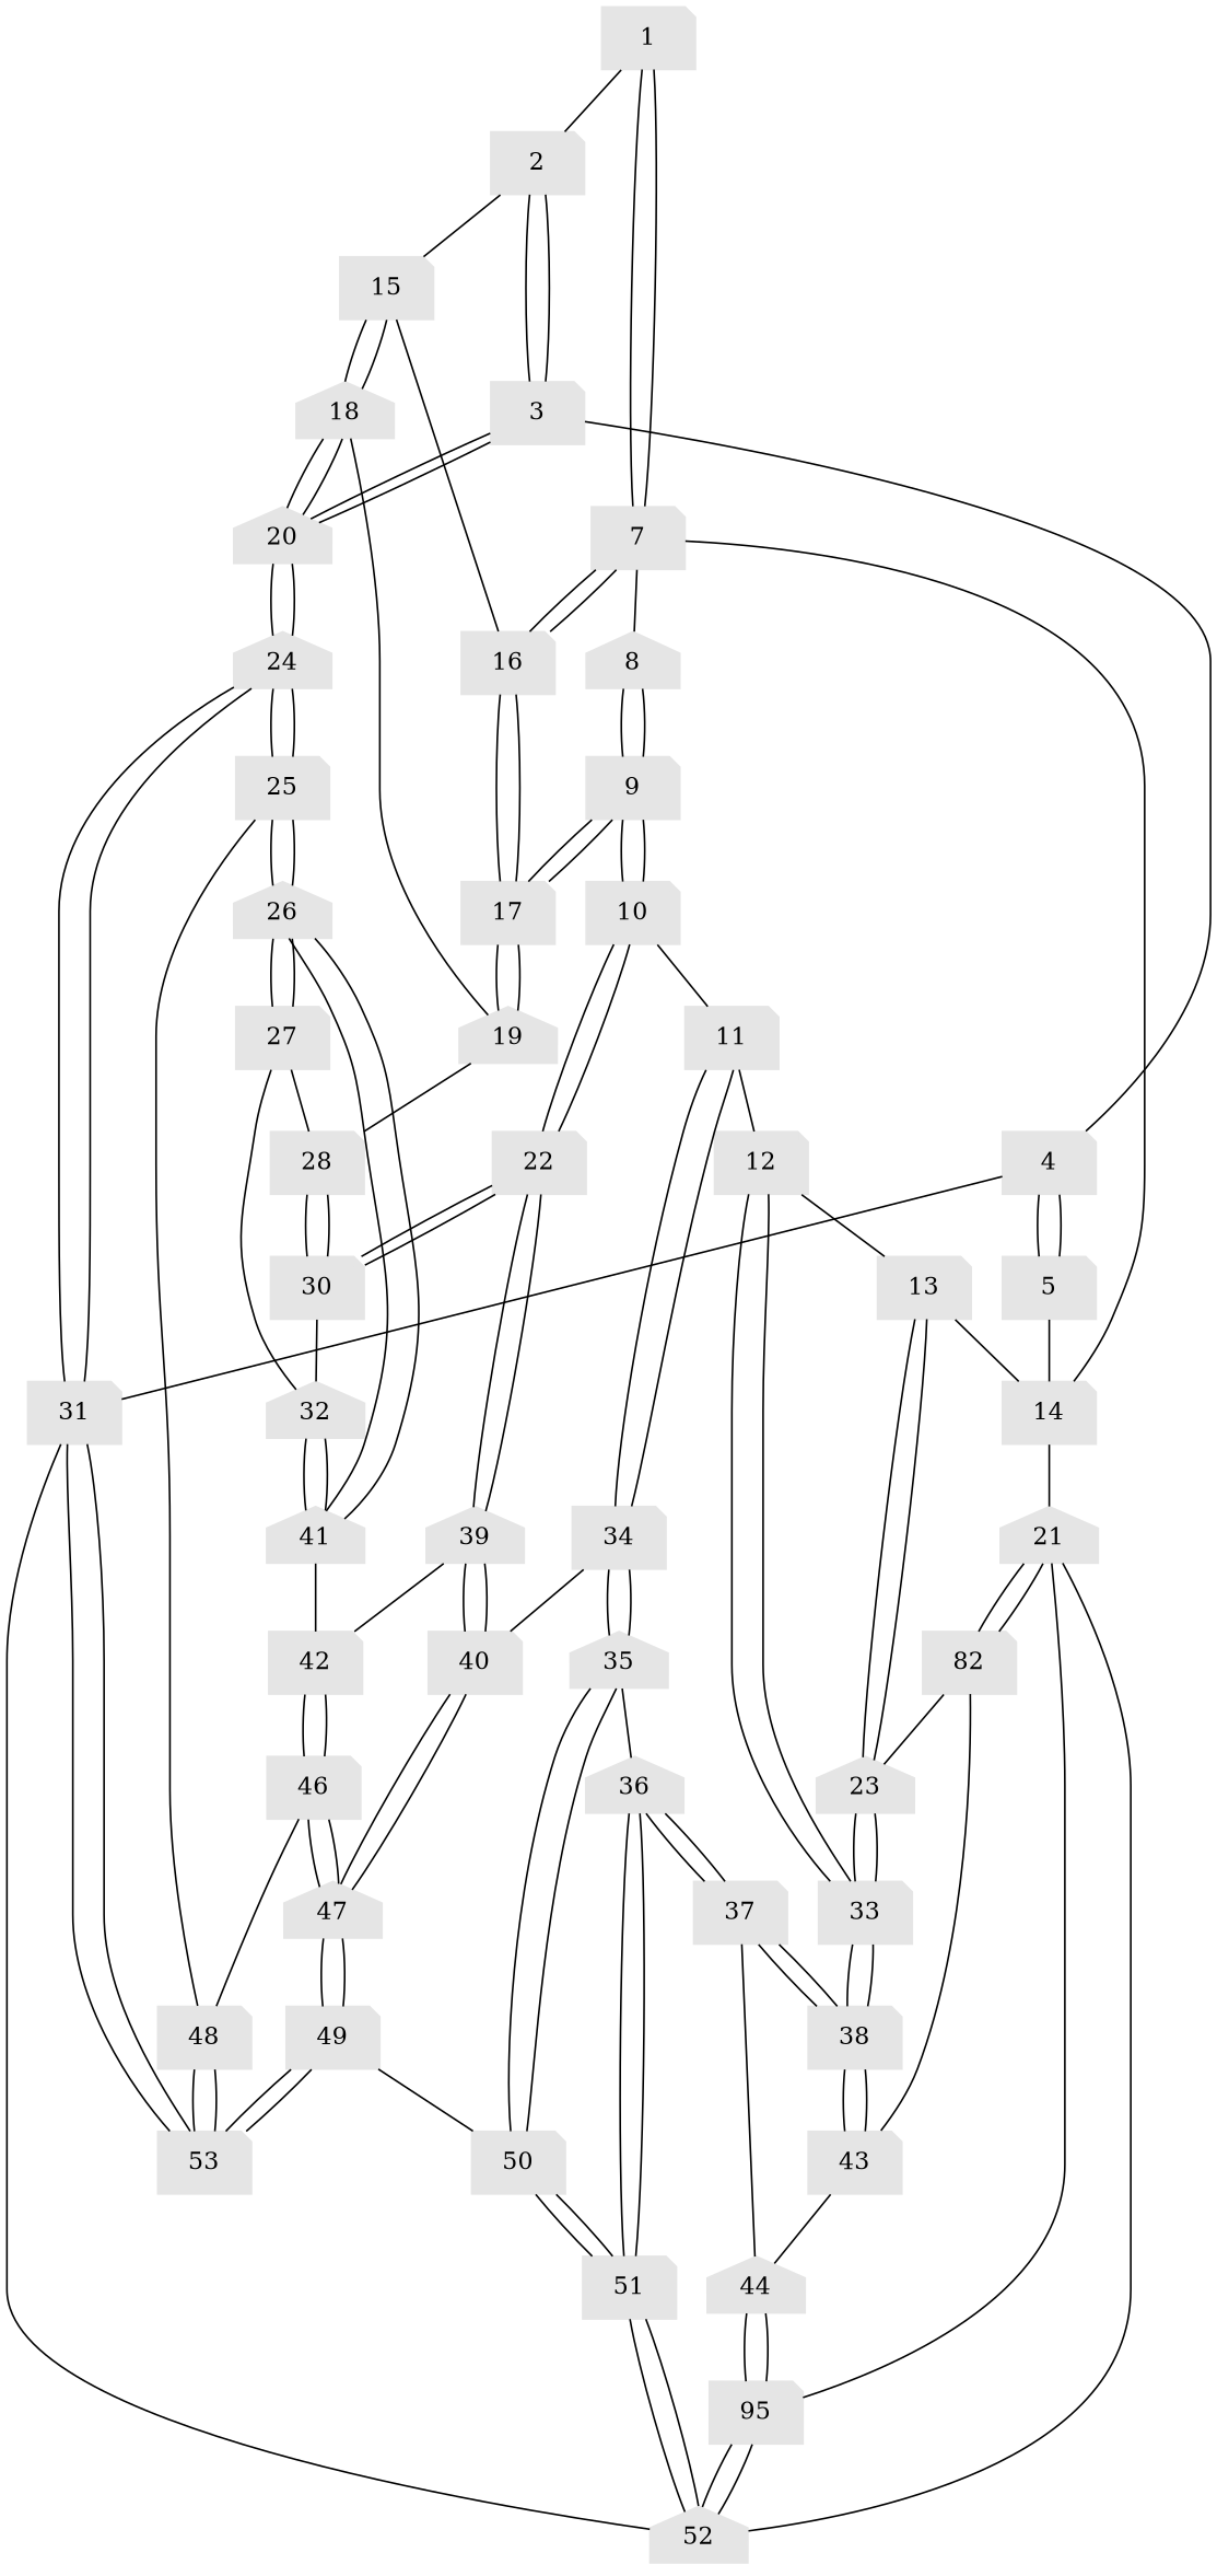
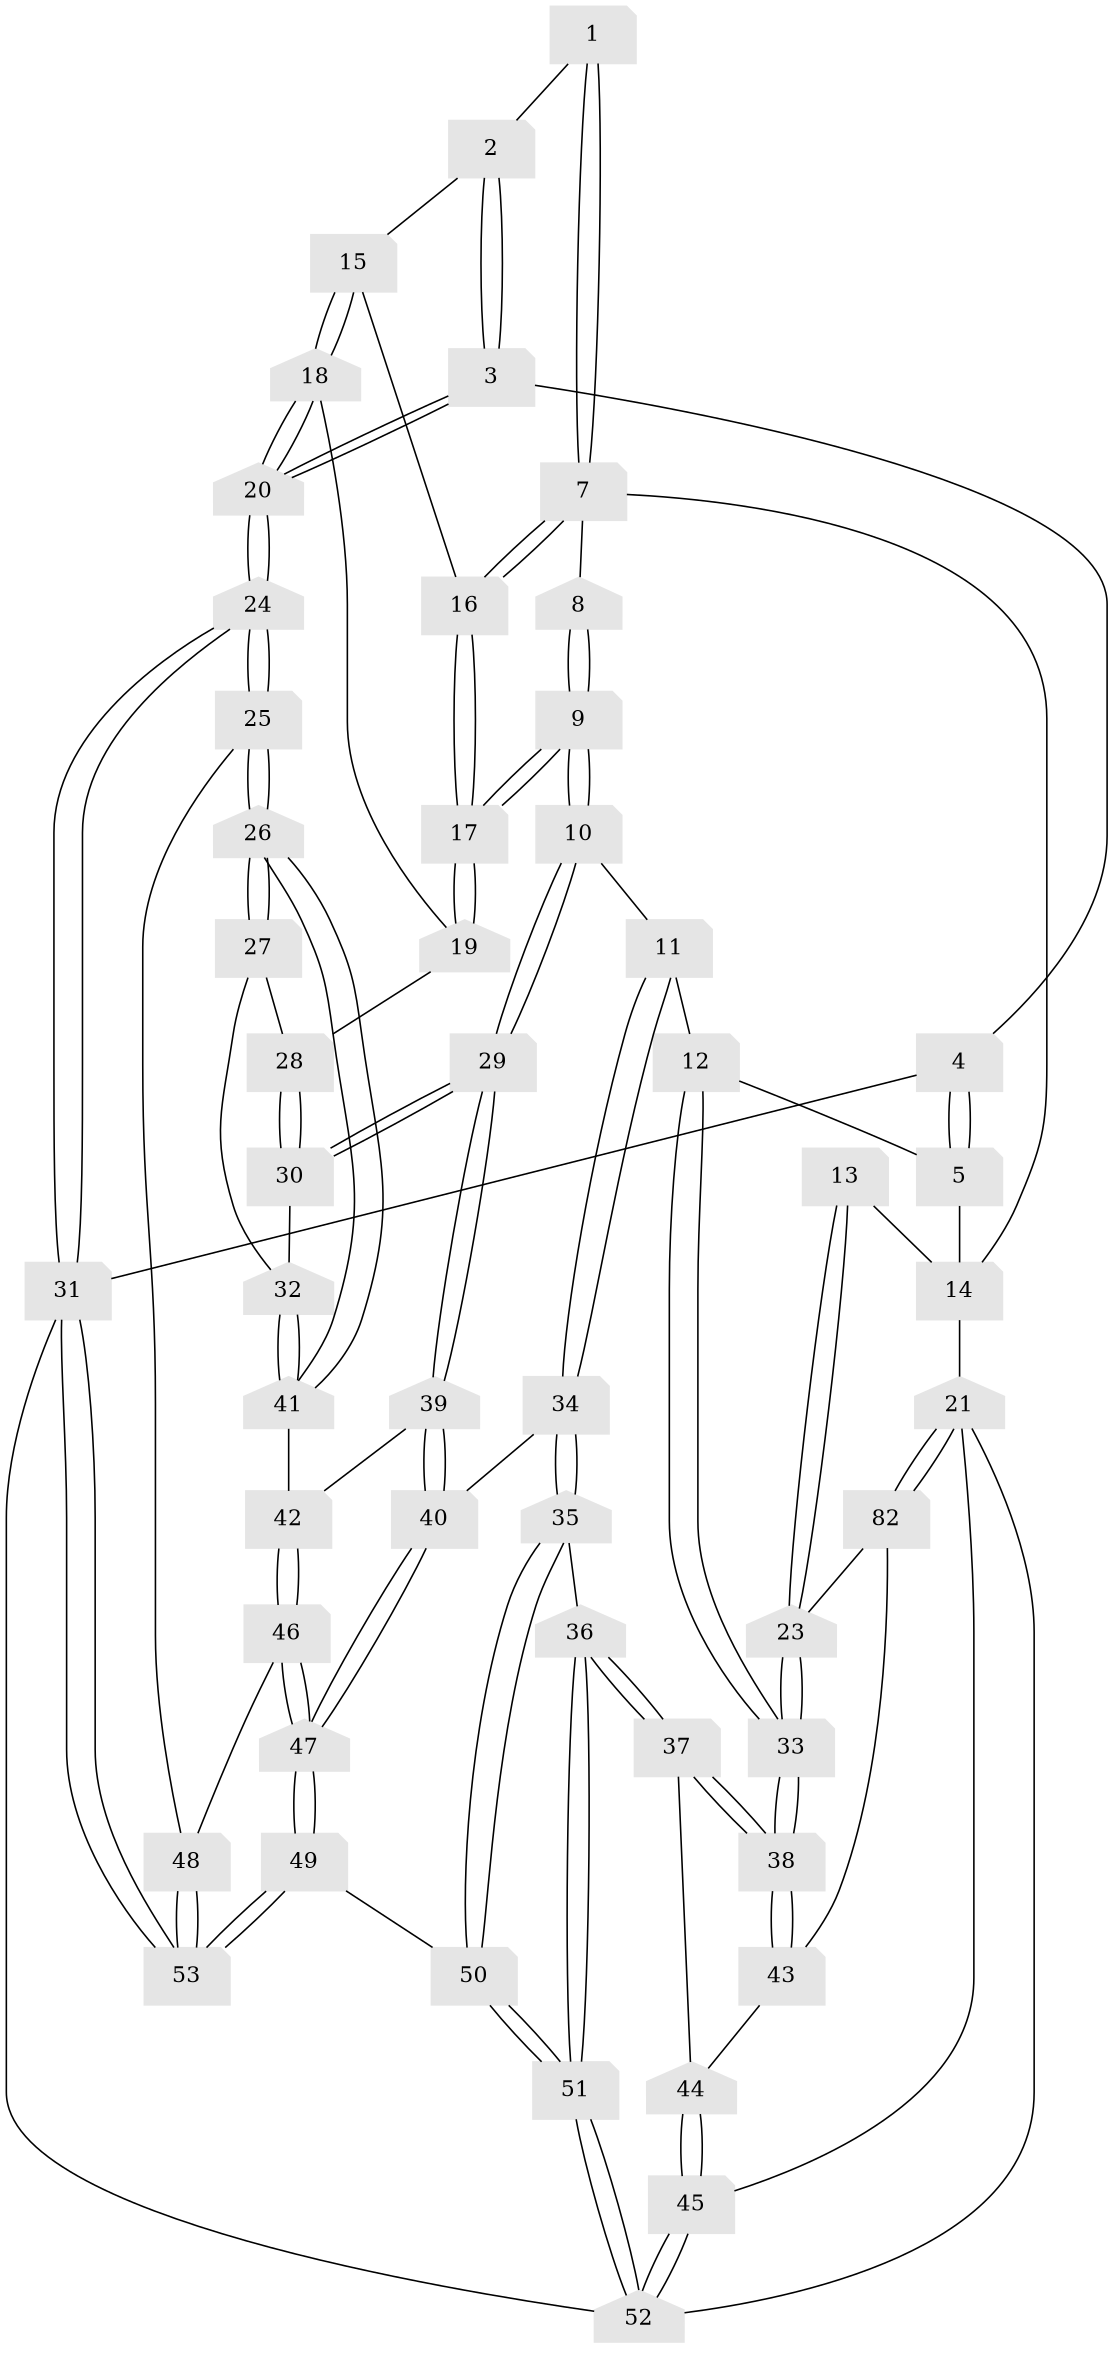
  graph {
    node [color=gray90 shape=note style=filled]
    1
    2
    7
    3
    15
    14
    8 [shape=house]
    16
    4
    20 [shape=house]
    18 [shape=house]
    5
    31
    24 [shape=house]
    21 [shape=house]
    52 [shape=house]
    53
    9
    17
    10
    11
-   29 [label=22]
+   29
    19 [shape=house]
    12
    34
    30
    39 [shape=house]
    13
    33
    35 [shape=house]
    40
    23 [shape=house]
    38
    n34 [label=82]
-   45 [label=95]
+   45
    28
    25
    43
    44 [shape=house]
    26 [shape=house]
    48
    27
    41 [shape=house]
    32 [shape=house]
    42
    36 [shape=house]
    50
    47 [shape=house]
    37
    51
    46
    49
    1 -- 2
    1 -- 7
    1 -- 7
    2 -- 3
    2 -- 3
    2 -- 15
    7 -- 14
    7 -- 8
    7 -- 16
    7 -- 16
    3 -- 4
    3 -- 20
    3 -- 20
    15 -- 16
    15 -- 18
    15 -- 18
    14 -- 21
    8 -- 9
    8 -- 9
    16 -- 17
    16 -- 17
    4 -- 5
    4 -- 5
    4 -- 31
    20 -- 24
    20 -- 24
    18 -- 20
    18 -- 20
    18 -- 19
    5 -- 14
    31 -- 52
    31 -- 53
    31 -- 53
    24 -- 31
    24 -- 31
    24 -- 25
    24 -- 25
    21 -- 52
    21 -- n34
    21 -- n34
    21 -- 45
    9 -- 17
    9 -- 17
    9 -- 10
    9 -- 10
    17 -- 19
    17 -- 19
    10 -- 11
    10 -- 29
    10 -- 29
    11 -- 12
    11 -- 34
    11 -- 34
    29 -- 30
    29 -- 30
    29 -- 39
    29 -- 39
    19 -- 28
-   12 -- 13
+   12 -- 5
    12 -- 33
    12 -- 33
    34 -- 35
    34 -- 35
    34 -- 40
    30 -- 32
    39 -- 40
    39 -- 40
    39 -- 42
    13 -- 14
    13 -- 23
    13 -- 23
    33 -- 38
    33 -- 38
    35 -- 36
    35 -- 50
    35 -- 50
    40 -- 47
    40 -- 47
    23 -- 33
    23 -- 33
    38 -- 43
    38 -- 43
    n34 -- 23
    n34 -- 43
    45 -- 52
    45 -- 52
    28 -- 30
    28 -- 30
    25 -- 26
    25 -- 26
    25 -- 48
    43 -- 44
    44 -- 45
    44 -- 45
    26 -- 27
    26 -- 27
    26 -- 41
    26 -- 41
    48 -- 53
    48 -- 53
    27 -- 28
    27 -- 32
    41 -- 42
    32 -- 41
    32 -- 41
    42 -- 46
    42 -- 46
    36 -- 37
    36 -- 37
    36 -- 51
    36 -- 51
    50 -- 51
    50 -- 51
    47 -- 49
    47 -- 49
    37 -- 38
    37 -- 38
    37 -- 44
    51 -- 52
    51 -- 52
    46 -- 48
    46 -- 47
    46 -- 47
    49 -- 53
    49 -- 53
    49 -- 50
  }
